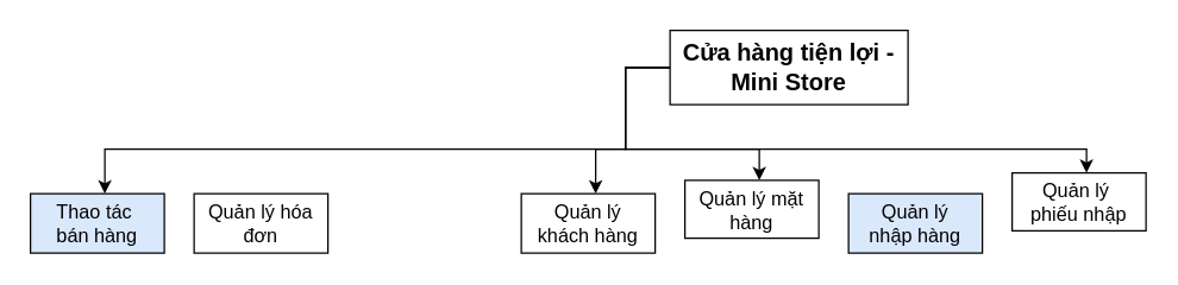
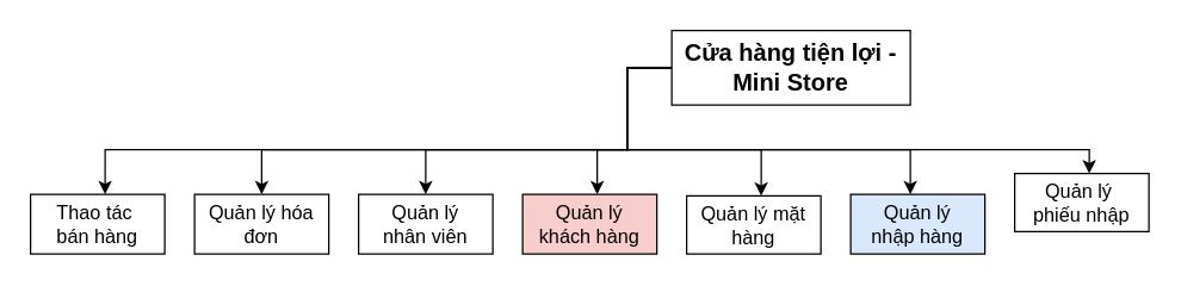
  <mxCell id="0" />
  <mxCell id="1" parent="0" />
  <mxCell id="2" style="edgeStyle=orthogonalEdgeStyle;rounded=0;orthogonalLoop=1;jettySize=auto;html=1;" parent="1" source="8" target="14" edge="1"><mxGeometry relative="1" as="geometry"><Array as="points"><mxPoint x="420" y="100" /><mxPoint x="400" y="100" /></Array></mxGeometry></mxCell>
  <mxCell id="3" style="edgeStyle=orthogonalEdgeStyle;rounded=0;orthogonalLoop=1;jettySize=auto;html=1;" parent="1" source="8" target="12" edge="1"><mxGeometry relative="1" as="geometry"><Array as="points"><mxPoint x="420" y="100" /><mxPoint x="510" y="100" /></Array></mxGeometry></mxCell>
+ <mxCell id="4" style="edgeStyle=orthogonalEdgeStyle;rounded=0;orthogonalLoop=1;jettySize=auto;html=1;" parent="1" source="8" target="13" edge="1"><mxGeometry relative="1" as="geometry"><Array as="points"><mxPoint x="420" y="100" /><mxPoint x="610" y="100" /></Array></mxGeometry></mxCell>
+ <mxCell id="5" style="edgeStyle=orthogonalEdgeStyle;rounded=0;orthogonalLoop=1;jettySize=auto;html=1;" parent="1" source="8" target="11" edge="1"><mxGeometry relative="1" as="geometry"><Array as="points"><mxPoint x="420" y="100" /><mxPoint x="285" y="100" /></Array></mxGeometry></mxCell>
+ <mxCell id="6" style="edgeStyle=orthogonalEdgeStyle;rounded=0;orthogonalLoop=1;jettySize=auto;html=1;" parent="1" source="8" target="10" edge="1"><mxGeometry relative="1" as="geometry"><Array as="points"><mxPoint x="420" y="100" /><mxPoint x="175" y="100" /></Array></mxGeometry></mxCell>
  <mxCell id="7" style="edgeStyle=orthogonalEdgeStyle;rounded=0;orthogonalLoop=1;jettySize=auto;html=1;" parent="1" source="8" target="9" edge="1"><mxGeometry relative="1" as="geometry"><Array as="points"><mxPoint x="420" y="100" /><mxPoint x="70" y="100" /></Array></mxGeometry></mxCell>
  <mxCell id="8" value="&lt;font size=&quot;1&quot; style=&quot;&quot;&gt;&lt;b style=&quot;font-size: 16px;&quot;&gt;Cửa hàng tiện lợi - Mini Store&lt;/b&gt;&lt;/font&gt;" style="rounded=0;whiteSpace=wrap;html=1;" parent="1" vertex="1"><mxGeometry x="450" y="20" width="160" height="50" as="geometry" /></mxCell>
- <mxCell id="9" value="Thao tác&amp;nbsp;&lt;div&gt;bán hàng&lt;/div&gt;" style="rounded=0;whiteSpace=wrap;html=1;fontSize=13;spacingTop=4;spacing=4;spacingRight=4;spacingBottom=4;spacingLeft=4;fillColor=#dae8fc;" parent="1" vertex="1"><mxGeometry x="20" y="130" width="90" height="40" as="geometry" /></mxCell>
+ <mxCell id="9" value="Thao tác&amp;nbsp;&lt;div&gt;bán hàng&lt;/div&gt;" style="rounded=0;whiteSpace=wrap;html=1;fontSize=13;spacingTop=4;spacing=4;spacingRight=4;spacingBottom=4;spacingLeft=4;" parent="1" vertex="1"><mxGeometry x="20" y="130" width="90" height="40" as="geometry" /></mxCell>
  <mxCell id="10" value="Quản lý hóa đơn" style="whiteSpace=wrap;html=1;rounded=0;fontSize=13;spacingTop=4;spacing=4;spacingRight=4;spacingBottom=4;spacingLeft=4;" parent="1" vertex="1"><mxGeometry x="130" y="130" width="90" height="40" as="geometry" /></mxCell>
- <mxCell id="12" value="Quản lý mặt hàng" style="whiteSpace=wrap;html=1;rounded=0;fontSize=13;spacingTop=4;spacing=4;spacingRight=4;spacingBottom=4;spacingLeft=4;" parent="1" vertex="1"><mxGeometry x="460" y="121" width="90" height="39" as="geometry" /></mxCell>
+ <mxCell id="11" value="Quản lý nhân viên" style="whiteSpace=wrap;html=1;rounded=0;fontSize=13;spacingTop=4;spacing=4;spacingRight=4;spacingBottom=4;spacingLeft=4;" parent="1" vertex="1"><mxGeometry x="240" y="130" width="90" height="40" as="geometry" /></mxCell>
+ <mxCell id="12" value="Quản lý mặt hàng" style="whiteSpace=wrap;html=1;rounded=0;fontSize=13;spacingTop=4;spacing=4;spacingRight=4;spacingBottom=4;spacingLeft=4;" parent="1" vertex="1"><mxGeometry x="460" y="131" width="90" height="39" as="geometry" /></mxCell>
  <mxCell id="13" value="Quản lý nhập hàng" style="whiteSpace=wrap;html=1;rounded=0;fontSize=13;spacingTop=4;spacing=4;spacingRight=4;spacingBottom=4;spacingLeft=4;fillColor=#dae8fc;" parent="1" vertex="1"><mxGeometry x="570" y="130" width="90" height="40" as="geometry" /></mxCell>
- <mxCell id="14" value="Quản lý khách hàng" style="whiteSpace=wrap;html=1;rounded=0;fontSize=13;spacingTop=4;spacing=4;spacingRight=4;spacingBottom=4;spacingLeft=4;" parent="1" vertex="1"><mxGeometry x="350" y="130" width="90" height="40" as="geometry" /></mxCell>
+ <mxCell id="14" value="Quản lý khách hàng" style="whiteSpace=wrap;html=1;rounded=0;fontSize=13;spacingTop=4;spacing=4;spacingRight=4;spacingBottom=4;spacingLeft=4;fillColor=#f8cecc;" parent="1" vertex="1"><mxGeometry x="350" y="130" width="90" height="40" as="geometry" /></mxCell>
  <mxCell id="15" value="Quản lý&amp;nbsp;&lt;div&gt;phiếu nhập&lt;/div&gt;" style="whiteSpace=wrap;html=1;rounded=0;fontSize=13;spacingTop=4;spacing=4;spacingRight=4;spacingBottom=4;spacingLeft=4;" parent="1" vertex="1"><mxGeometry x="680" y="116" width="90" height="39" as="geometry" /></mxCell>
  <mxCell id="16" style="edgeStyle=orthogonalEdgeStyle;rounded=0;orthogonalLoop=1;jettySize=auto;html=1;" parent="1" source="8" target="15" edge="1"><mxGeometry relative="1" as="geometry"><Array as="points"><mxPoint x="420" y="100" /><mxPoint x="730" y="100" /></Array><mxPoint x="430" y="80" as="sourcePoint" /><mxPoint x="780" y="141" as="targetPoint" /></mxGeometry></mxCell>
